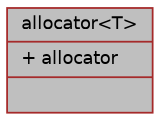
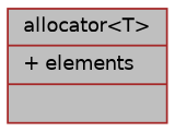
  digraph {
-   n1 [color=brown fillcolor=grey75 fontcolor=black fontname=Helvetica fontsize=10 height=0.2 label="{allocator\<T\>\n|+ allocator\l|}" shape=record style=filled width=0.4]
+   n1 [color=brown fillcolor=grey75 fontcolor=black fontname=Helvetica fontsize=10 height=0.2 label="{allocator\<T\>\n|+ elements\l|}" shape=record style=filled width=0.4]
  }
